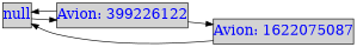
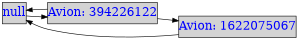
  digraph {
    fontname="DejaVu Serif"
    rankdir=LR
    node [fontcolor=blue fontname="DejaVu Serif" fontsize=20 margin=0 shape=box style=filled]
    edge [fontname="DejaVu Serif"]
    n1 [label=null width=0.5]
-   n2 [label="Avion: 399226122" width=0.5]
-   n3 [label="Avion: 1622075087" width=0.5]
+   n2 [label="Avion: 394226122" width=0.5]
+   n3 [label="Avion: 1622075067" width=0.5]
    n1 -> n2
    n2 -> n1
    n2 -> n3
    n3 -> n1
  }
